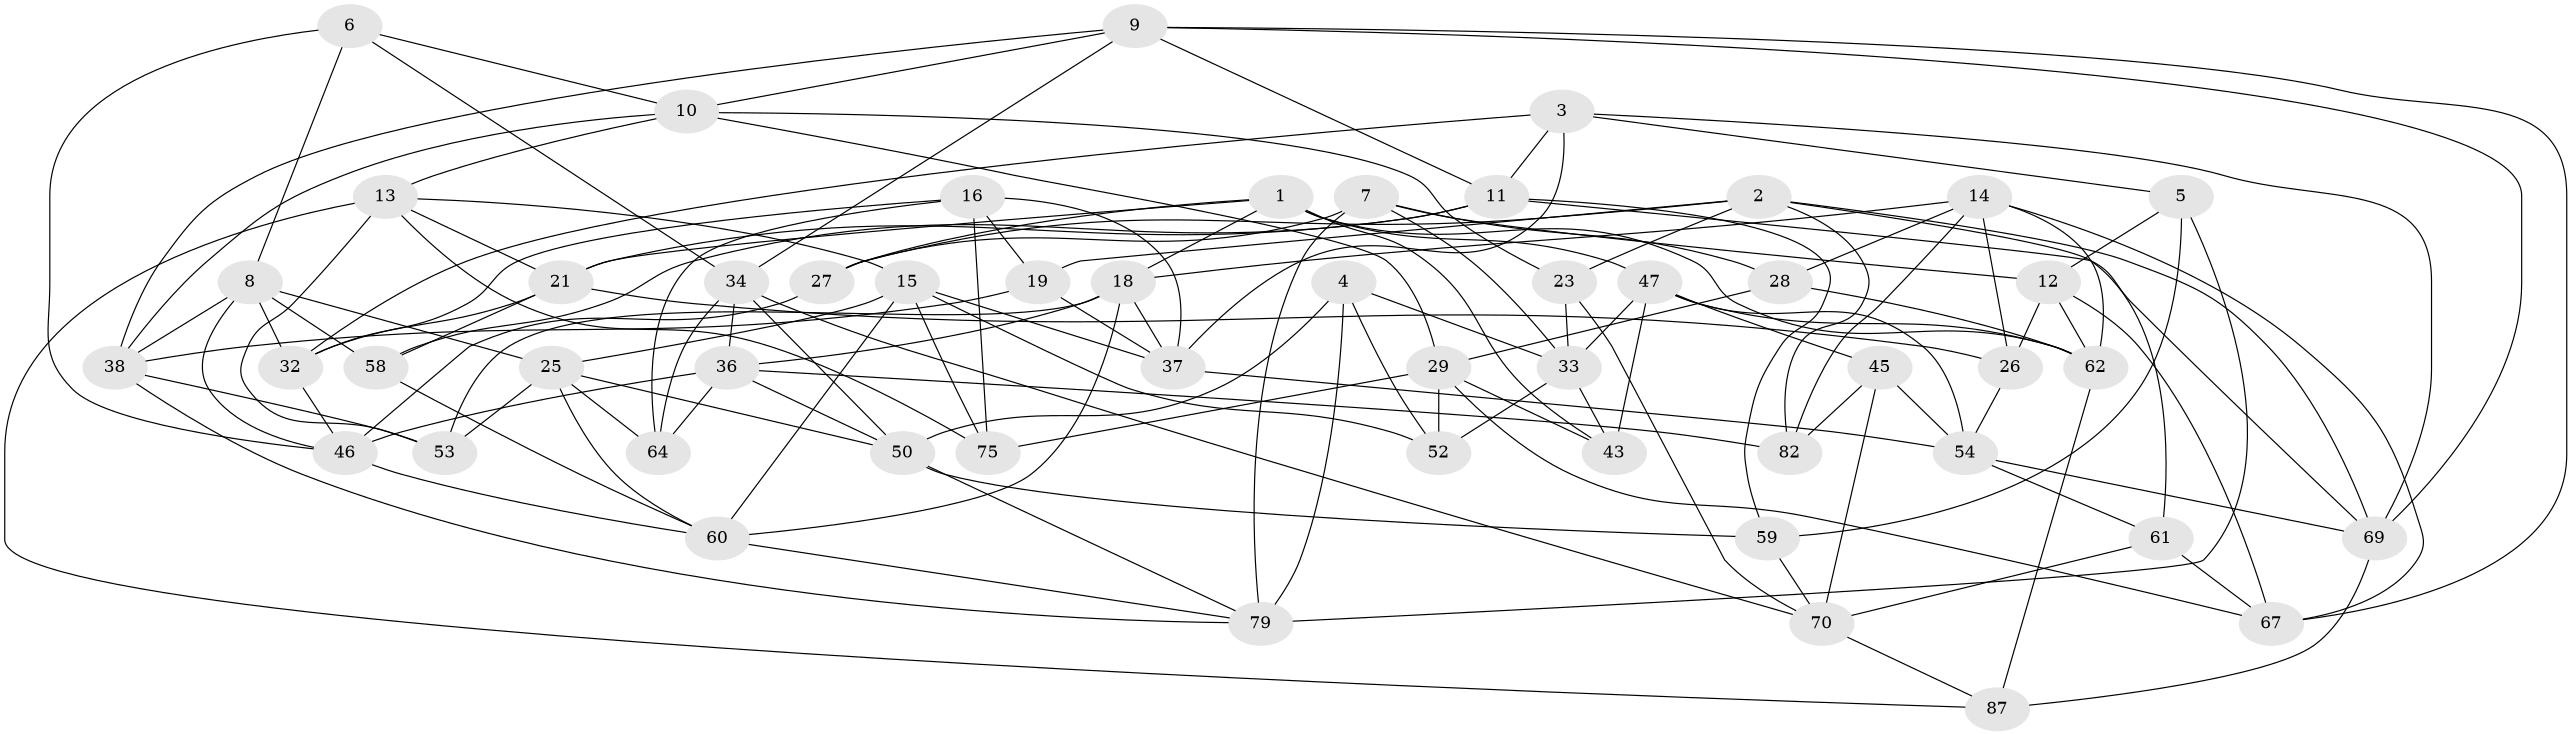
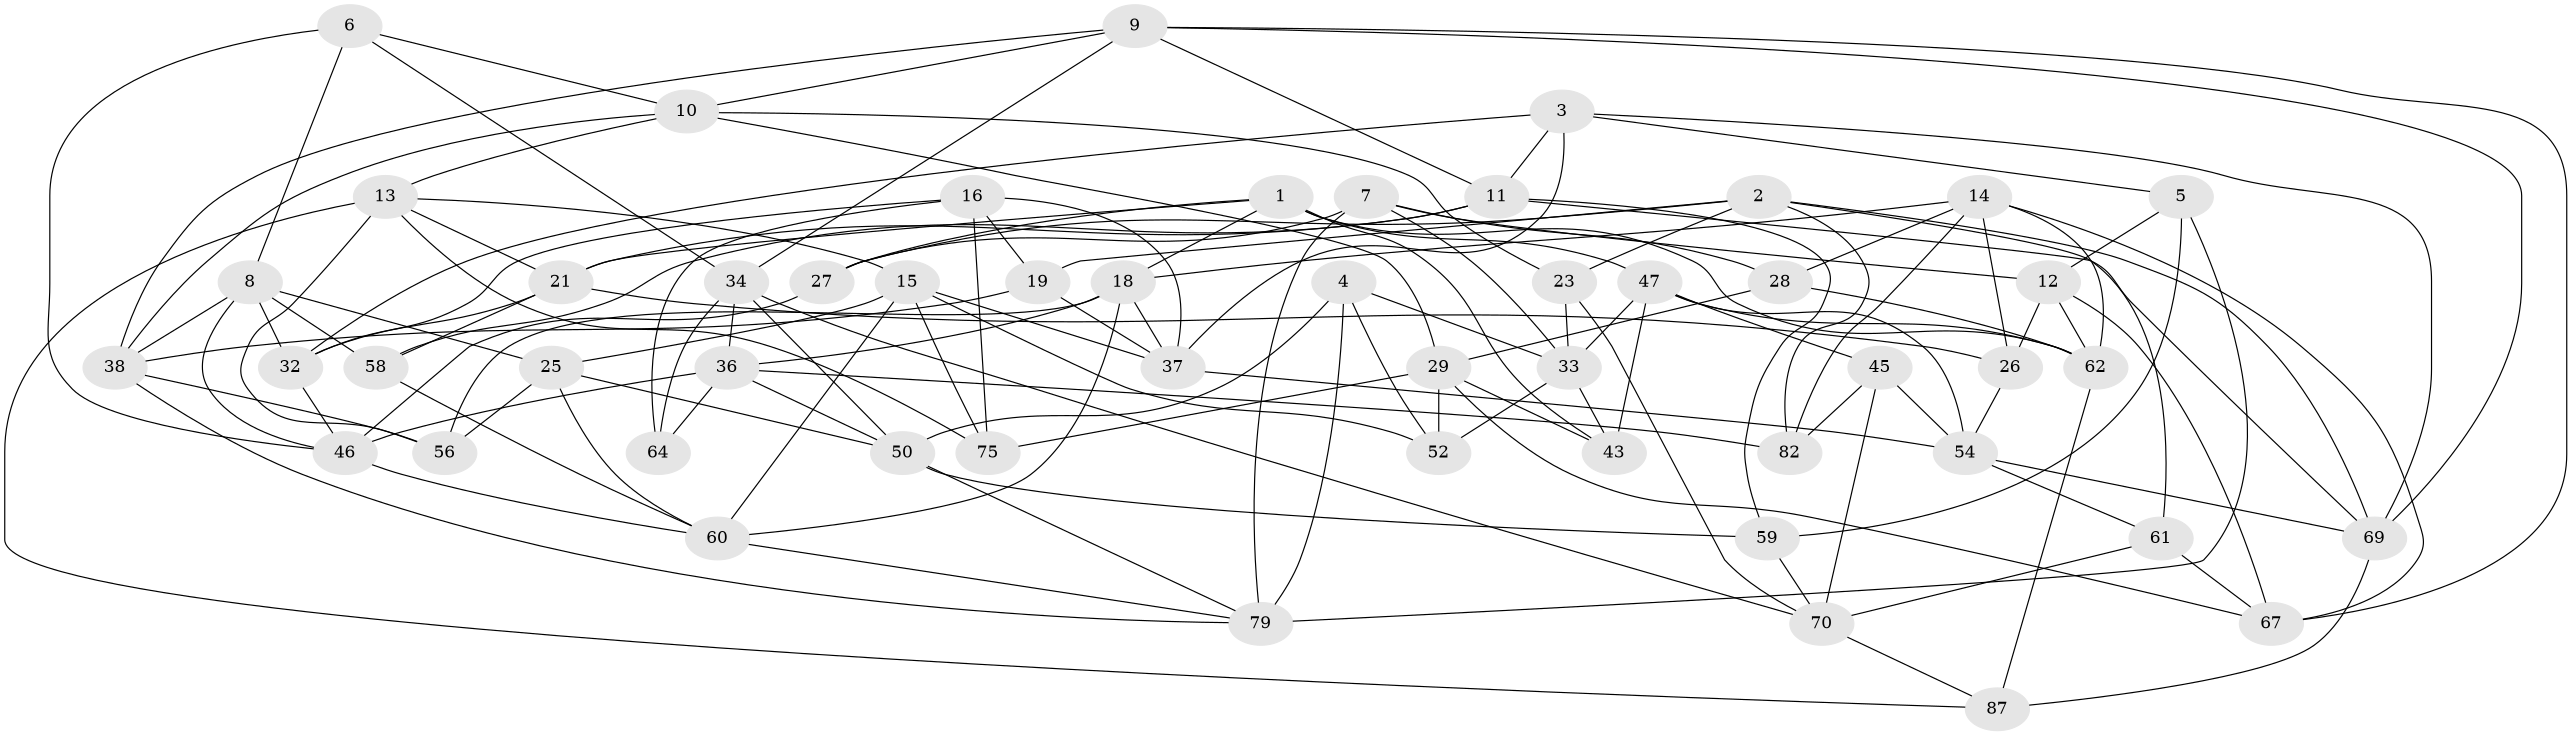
  graph {
    node [color=gray90 style=filled]
    1 [super="+73"]
    n2 [label=47 super="+20"]
    18 [super="+71"]
    21 [super="+35"]
    27
    43
    62 [super="+76"]
    33 [super="+50"]
    45
    54 [super="+78"]
    37 [super="+57"]
-   56 [label=53]
+   56
    60 [super="+83"]
    36 [super="+74"]
    32 [super="+66"]
    58
    26
    46 [super="+53"]
    n19 [label=87]
    2 [super="+55"]
    19
    23
    61
    69 [super="+81"]
    82
    38 [super="+48"]
    70 [super="+72"]
    67 [super="+77"]
    3 [super="+65"]
    5
    11 [super="+63"]
    79 [super="+80"]
    12 [super="+49"]
    59
    52
    4
    n37 [label=50 super="+51"]
    8 [super="+30"]
    25 [super="+42"]
    6
    10 [super="+41"]
    34 [super="+85"]
    13 [super="+22"]
    29 [super="+47"]
    64
    7 [super="+31"]
    28
    9 [super="+44"]
    15 [super="+68"]
    75
    14 [super="+39"]
    16 [super="+24"]
    1 -- n2
    1 -- 18
    1 -- 21
    1 -- 27
    1 -- 43
    1 -- 62
    n2 -- 43
    n2 -- 62
    n2 -- 33
    n2 -- 45
    n2 -- 54
    18 -- 37
    18 -- 56
    18 -- 60
    18 -- 36
    21 -- 32
    21 -- 58
    21 -- 26
    27 -- 46
    62 -- n19
    33 -- 43
    33 -- 52
    45 -- 54
    45 -- 82
    45 -- 70
    54 -- 61
    54 -- 69
    37 -- 54
    60 -- 79
    36 -- 46
    36 -- 82
    36 -- n37
    36 -- 64
    32 -- 46
    58 -- 60
    26 -- 54
    46 -- 60
    2 -- 27
    2 -- 19
    2 -- 23
    2 -- 61
    2 -- 69
    2 -- 82
    19 -- 37
    19 -- 38
    23 -- 33
    23 -- 70
    61 -- 70
    61 -- 67
    69 -- n19
    38 -- 56
    38 -- 79
    70 -- n19
    3 -- 37
    3 -- 32 [weight=2]
    3 -- 69
    3 -- 5
    3 -- 11
    5 -- 79
    5 -- 12
    5 -- 59
    11 -- 21
    11 -- 58
    11 -- 69
    11 -- 59
    12 -- 62
    12 -- 26
    12 -- 67
    59 -- 70
    4 -- 33
    4 -- 79
    4 -- 52
    4 -- n37
    n37 -- 79
    n37 -- 59
    8 -- 32
    8 -- 58
    8 -- 46
    8 -- 38
    8 -- 25
    25 -- 56
    25 -- 60
    25 -- n37
-   25 -- 64
    6 -- 46
    6 -- 8
    6 -- 10
    6 -- 34
    10 -- 23
    10 -- 38
    10 -- 13
    10 -- 29
    34 -- 36
    34 -- 70
    34 -- n37
    34 -- 64
    13 -- 21
    13 -- 56
    13 -- n19
    13 -- 15
    13 -- 75
    29 -- 43
    29 -- 67
    29 -- 52
    29 -- 75
    7 -- 27
    7 -- 33
    7 -- 79
    7 -- 12 [weight=2]
    7 -- 28
    28 -- 62
    28 -- 29
    9 -- 69
    9 -- 38
    9 -- 67
    9 -- 11
    9 -- 10
    9 -- 34
    15 -- 37
    15 -- 60
    15 -- 52
    15 -- 25
    15 -- 75
    14 -- 18
    14 -- 62
    14 -- 26
    14 -- 82
    14 -- 67
    14 -- 28
    16 -- 37
    16 -- 32
    16 -- 19
    16 -- 64
    16 -- 75
  }
